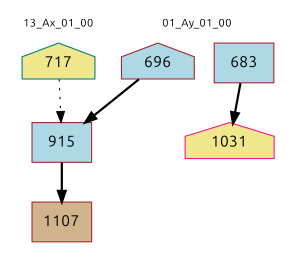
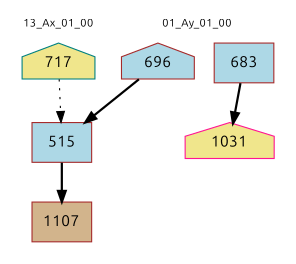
  digraph {
    fontname=Ubuntu
    node [color=brown fillcolor=lightblue fontname=Ubuntu shape=house style=filled]
    edge [color=black fontname=Ubuntu style=bold]
    n1 [color=teal fillcolor=khaki label=717]
-   n2 [label=915 shape=box]
+   n2 [label=515 shape=box]
    n3 [fillcolor=tan label=1107 shape=box]
    n4 [label=696]
    n5 [label=683 shape=box]
    n6 [color=deeppink fillcolor=khaki label=1031]
    subgraph cluster_1 {
      color=white
      fontsize=10
      label="13_Ax_01_00"
      n1
      n2
      n3
    }
    subgraph cluster_2 {
      color=white
      fontsize=10
      label="01_Ay_01_00"
      n4
      n5
      n6
    }
    n1 -> n2 [style=dotted]
    n2 -> n3
    n4 -> n2
    n5 -> n6
  }
